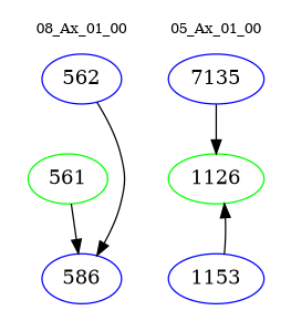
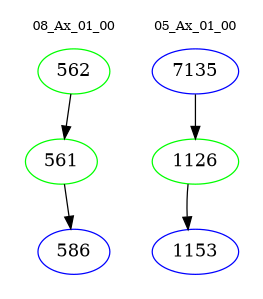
  digraph {
    node [color=blue]
    edge [color=black]
-   n1 [label=562]
+   n1 [color=green label=562]
    n2 [color=green label=561]
    n3 [label=586]
    n4 [label=7135]
    n5 [color=green label=1126]
    n6 [label=1153]
    subgraph cluster_1 {
      color=white
      fontsize=10
      label="08_Ax_01_00"
      n1
      n2
      n3
    }
    subgraph cluster_2 {
      color=white
      fontsize=10
      label="05_Ax_01_00"
      n4
      n5
      n6
    }
-   n1 -> n3
+   n1 -> n2
    n2 -> n3
    n4 -> n5
-   n6 -> n5
+   n5 -> n6
  }
